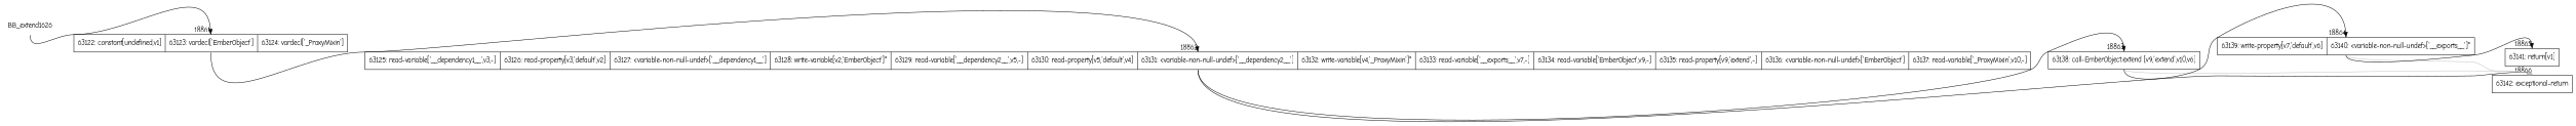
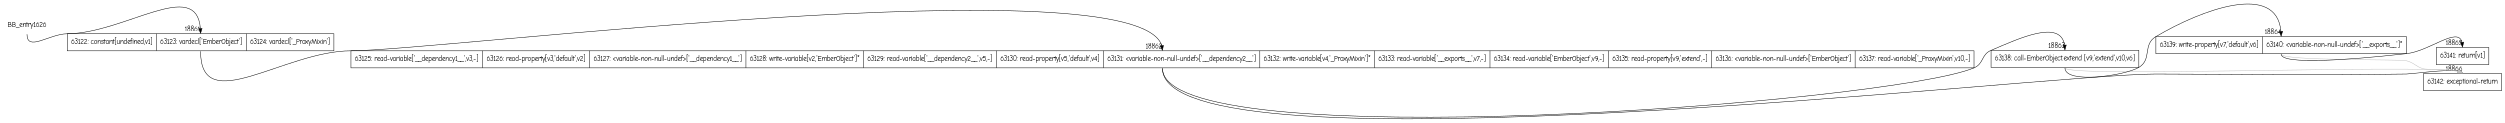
  digraph {
    fontname="Comic Neue"
    rankdir=LR
    node [fontname="Comic Neue" shape=record]
    edge [fontname="Comic Neue" headport=n tailport=s]
-   BB_entry1626 [shape=none label=BB_extend1626]
+   BB_entry1626 [shape=none]
    n2 [label="{63122: constant[undefined,v1]|63123: vardecl['EmberObject']|63124: vardecl['_ProxyMixin']}"]
    n3 [label="{63125: read-variable['__dependency1__',v3,-]|63126: read-property[v3,'default',v2]|63127: \<variable-non-null-undef\>['__dependency1__']|63128: write-variable[v2,'EmberObject']*|63129: read-variable['__dependency2__',v5,-]|63130: read-property[v5,'default',v4]|63131: \<variable-non-null-undef\>['__dependency2__']|63132: write-variable[v4,'_ProxyMixin']*|63133: read-variable['__exports__',v7,-]|63134: read-variable['EmberObject',v9,-]|63135: read-property[v9,'extend',-]|63136: \<variable-non-null-undef\>['EmberObject']|63137: read-variable['_ProxyMixin',v10,-]}"]
    n4 [label="{63138: call-EmberObject.extend [v9,'extend',v10,v6]}"]
    n5 [label="{63142: exceptional-return}"]
    n6 [label="{63139: write-property[v7,'default',v6]|63140: \<variable-non-null-undef\>['__exports__']*}"]
    n7 [label="{63141: return[v1]}"]
    BB_entry1626 -> n2 [headlabel="    18861"]
    n2 -> n3 [headlabel="      18862"]
    n3 -> n4 [headlabel="      18863"]
    n3 -> n5 [color=black headlabel="      18866"]
    n4 -> n5 [color=gray]
    n4 -> n6 [headlabel="      18864"]
    n6 -> n5 [color=gray]
    n6 -> n7 [headlabel="      18865"]
  }
